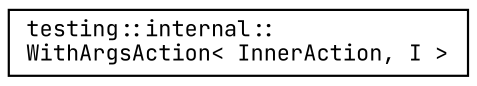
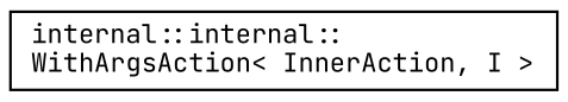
  digraph {
    rankdir=LR
    fontname="JetBrains Mono"
-   n1 [color=black fillcolor=white fontname="JetBrains Mono" fontsize=10 height=0.2 label="testing::internal::\lWithArgsAction\< InnerAction, I \>" shape=record style=filled width=0.4]
+   n1 [color=black fillcolor=white fontname="JetBrains Mono" fontsize=10 height=0.2 label="internal::internal::\lWithArgsAction\< InnerAction, I \>" shape=record style=filled width=0.4]
  }
